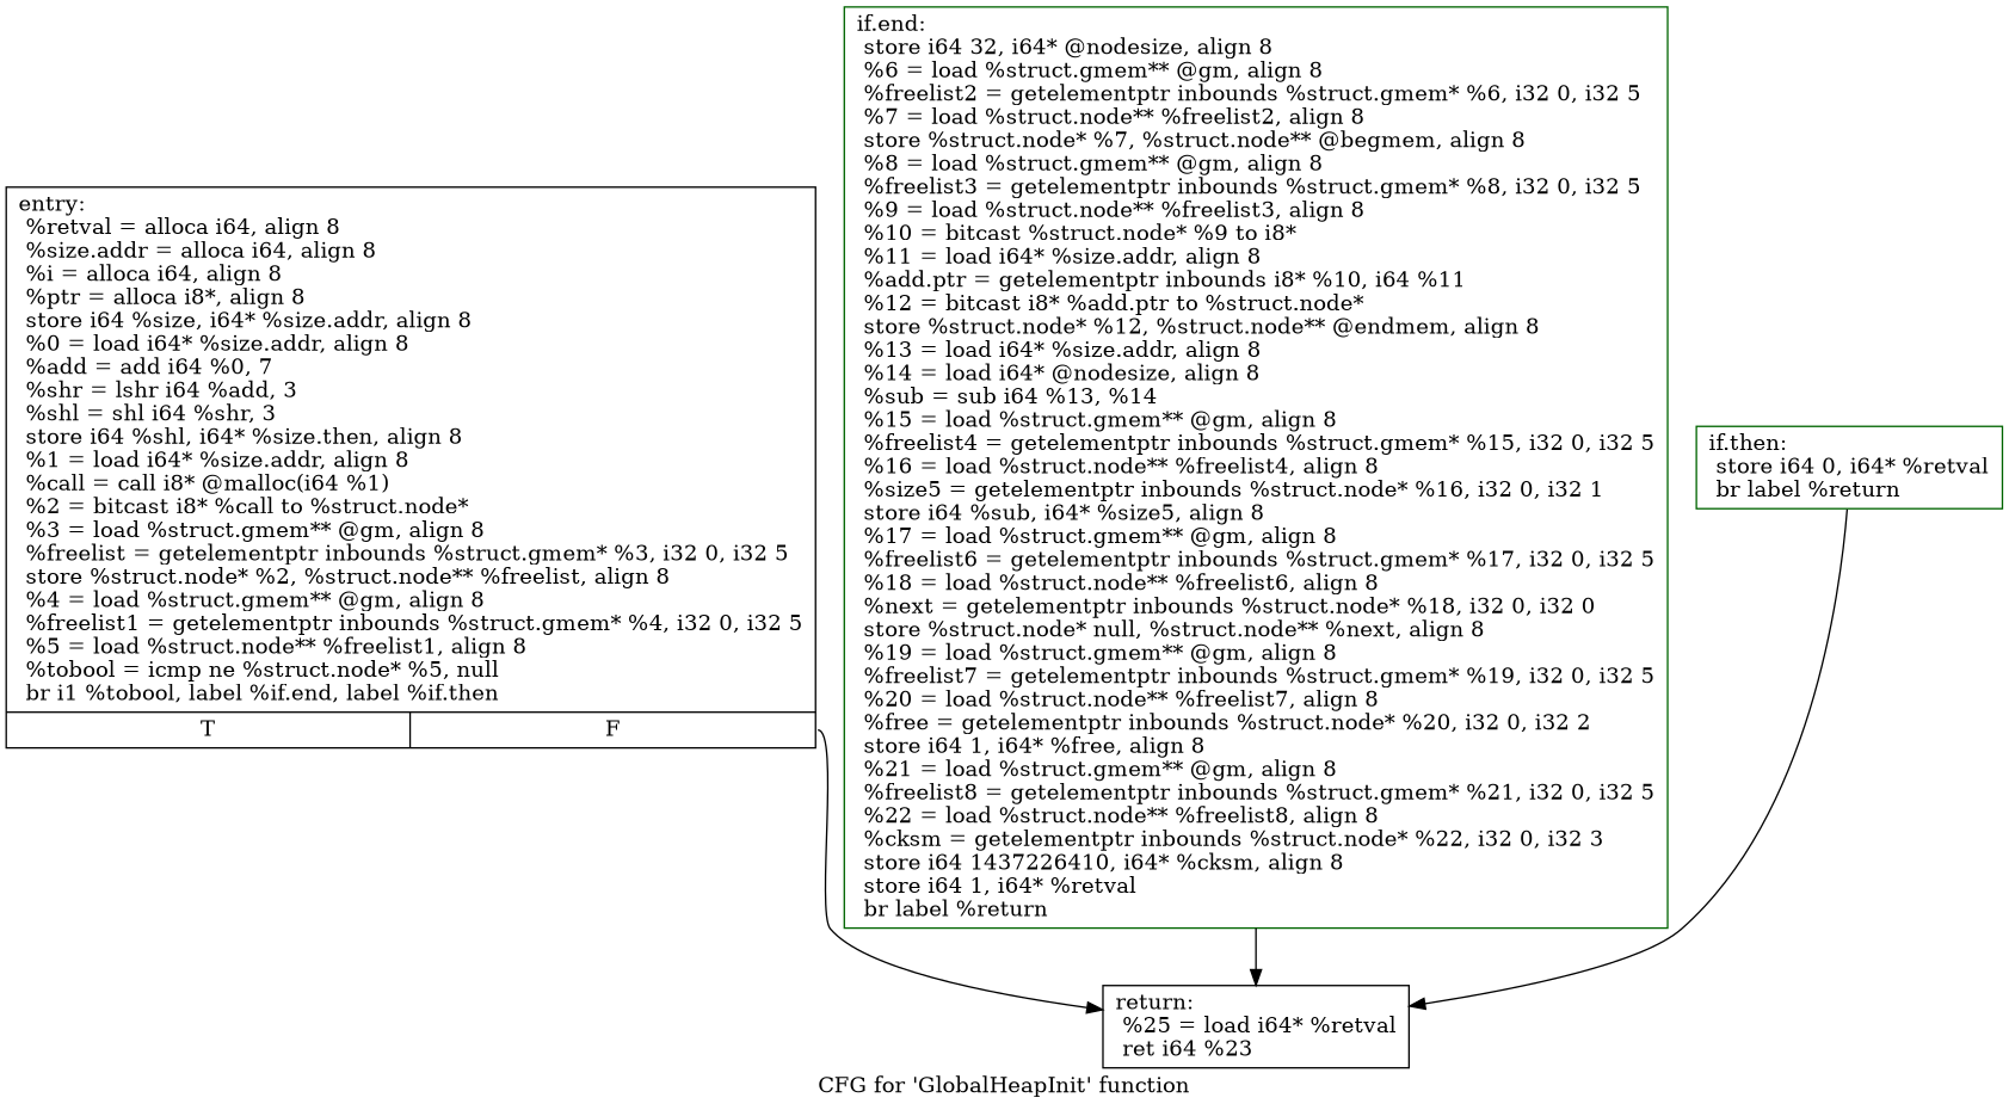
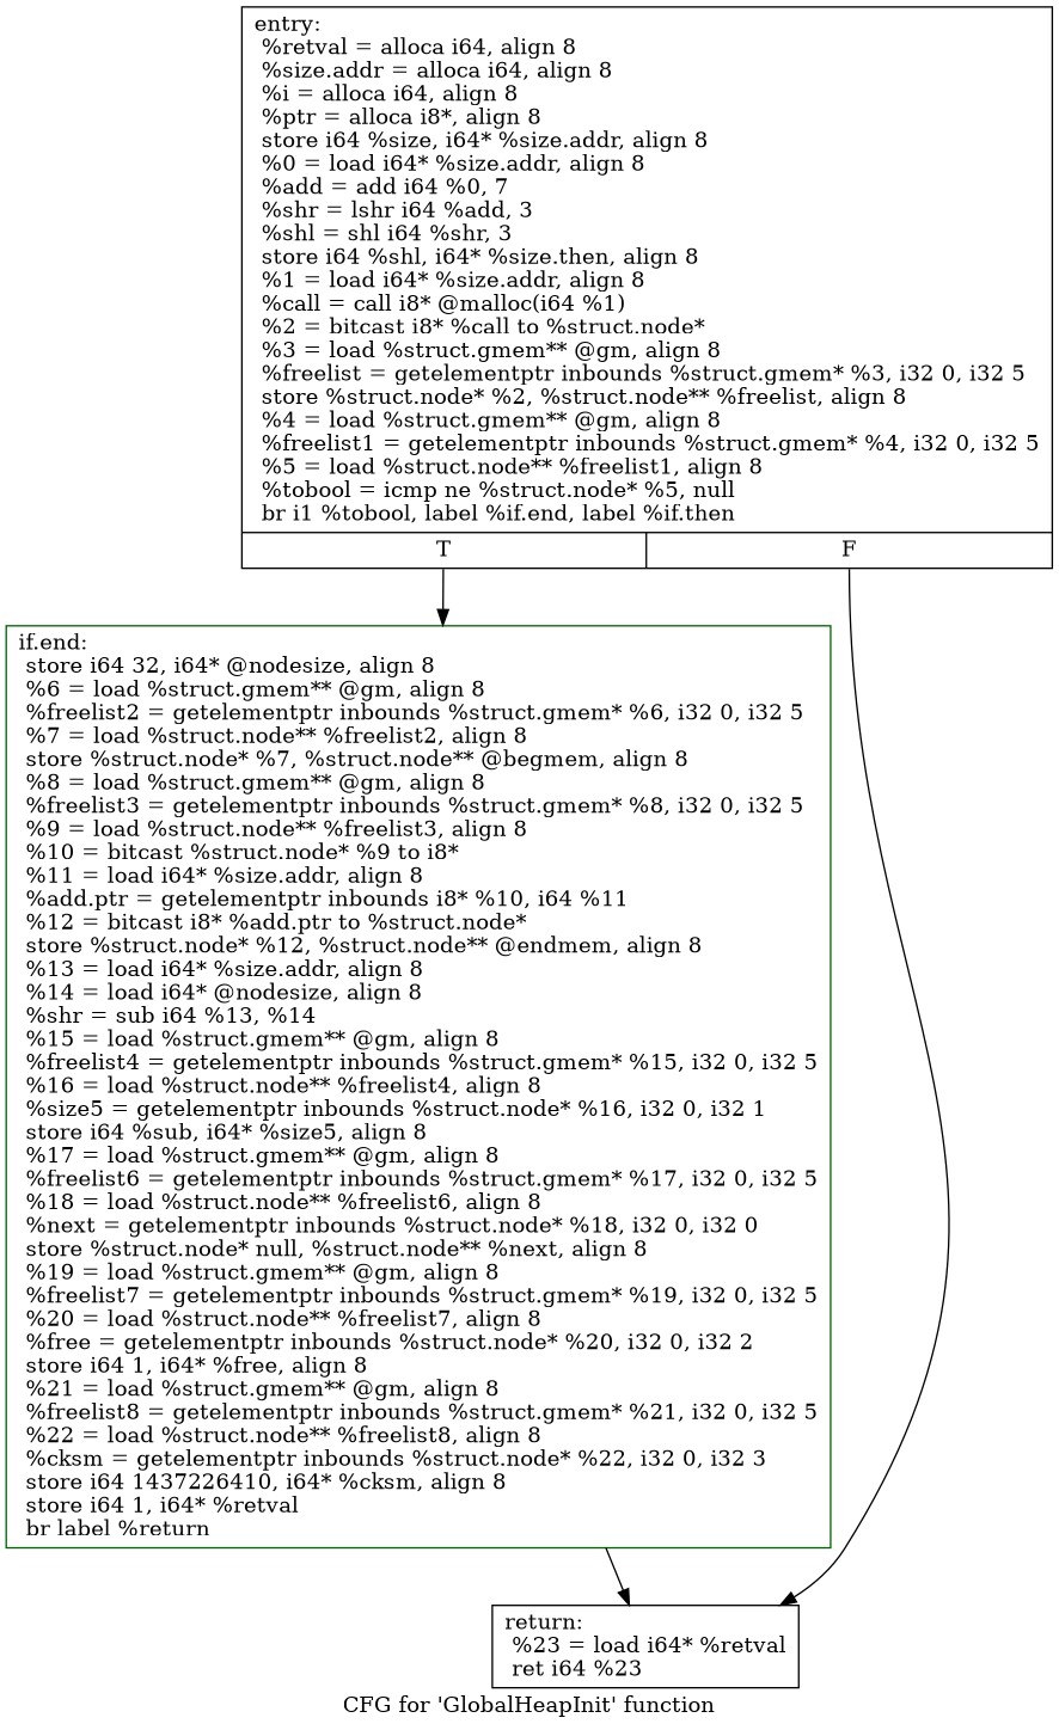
  digraph {
    label="CFG for 'GlobalHeapInit' function"
    node [color=black shape=record]
    n1 [label="{entry:\l  %retval = alloca i64, align 8\l  %size.addr = alloca i64, align 8\l  %i = alloca i64, align 8\l  %ptr = alloca i8*, align 8\l  store i64 %size, i64* %size.addr, align 8\l  %0 = load i64* %size.addr, align 8\l  %add = add i64 %0, 7\l  %shr = lshr i64 %add, 3\l  %shl = shl i64 %shr, 3\l  store i64 %shl, i64* %size.then, align 8\l  %1 = load i64* %size.addr, align 8\l  %call = call i8* @malloc(i64 %1)\l  %2 = bitcast i8* %call to %struct.node*\l  %3 = load %struct.gmem** @gm, align 8\l  %freelist = getelementptr inbounds %struct.gmem* %3, i32 0, i32 5\l  store %struct.node* %2, %struct.node** %freelist, align 8\l  %4 = load %struct.gmem** @gm, align 8\l  %freelist1 = getelementptr inbounds %struct.gmem* %4, i32 0, i32 5\l  %5 = load %struct.node** %freelist1, align 8\l  %tobool = icmp ne %struct.node* %5, null\l  br i1 %tobool, label %if.end, label %if.then\l|{<s0>T|<s1>F}}"]
-   n2 [color=darkgreen label="{if.end:                                           \l  store i64 32, i64* @nodesize, align 8\l  %6 = load %struct.gmem** @gm, align 8\l  %freelist2 = getelementptr inbounds %struct.gmem* %6, i32 0, i32 5\l  %7 = load %struct.node** %freelist2, align 8\l  store %struct.node* %7, %struct.node** @begmem, align 8\l  %8 = load %struct.gmem** @gm, align 8\l  %freelist3 = getelementptr inbounds %struct.gmem* %8, i32 0, i32 5\l  %9 = load %struct.node** %freelist3, align 8\l  %10 = bitcast %struct.node* %9 to i8*\l  %11 = load i64* %size.addr, align 8\l  %add.ptr = getelementptr inbounds i8* %10, i64 %11\l  %12 = bitcast i8* %add.ptr to %struct.node*\l  store %struct.node* %12, %struct.node** @endmem, align 8\l  %13 = load i64* %size.addr, align 8\l  %14 = load i64* @nodesize, align 8\l  %sub = sub i64 %13, %14\l  %15 = load %struct.gmem** @gm, align 8\l  %freelist4 = getelementptr inbounds %struct.gmem* %15, i32 0, i32 5\l  %16 = load %struct.node** %freelist4, align 8\l  %size5 = getelementptr inbounds %struct.node* %16, i32 0, i32 1\l  store i64 %sub, i64* %size5, align 8\l  %17 = load %struct.gmem** @gm, align 8\l  %freelist6 = getelementptr inbounds %struct.gmem* %17, i32 0, i32 5\l  %18 = load %struct.node** %freelist6, align 8\l  %next = getelementptr inbounds %struct.node* %18, i32 0, i32 0\l  store %struct.node* null, %struct.node** %next, align 8\l  %19 = load %struct.gmem** @gm, align 8\l  %freelist7 = getelementptr inbounds %struct.gmem* %19, i32 0, i32 5\l  %20 = load %struct.node** %freelist7, align 8\l  %free = getelementptr inbounds %struct.node* %20, i32 0, i32 2\l  store i64 1, i64* %free, align 8\l  %21 = load %struct.gmem** @gm, align 8\l  %freelist8 = getelementptr inbounds %struct.gmem* %21, i32 0, i32 5\l  %22 = load %struct.node** %freelist8, align 8\l  %cksm = getelementptr inbounds %struct.node* %22, i32 0, i32 3\l  store i64 1437226410, i64* %cksm, align 8\l  store i64 1, i64* %retval\l  br label %return\l}"]
-   n3 [label="{return:                                           \l  %25 = load i64* %retval\l  ret i64 %23\l}"]
-   n4 [color=darkgreen label="{if.then:                                          \l  store i64 0, i64* %retval\l  br label %return\l}"]
+   n2 [color=darkgreen label="{if.end:                                           \l  store i64 32, i64* @nodesize, align 8\l  %6 = load %struct.gmem** @gm, align 8\l  %freelist2 = getelementptr inbounds %struct.gmem* %6, i32 0, i32 5\l  %7 = load %struct.node** %freelist2, align 8\l  store %struct.node* %7, %struct.node** @begmem, align 8\l  %8 = load %struct.gmem** @gm, align 8\l  %freelist3 = getelementptr inbounds %struct.gmem* %8, i32 0, i32 5\l  %9 = load %struct.node** %freelist3, align 8\l  %10 = bitcast %struct.node* %9 to i8*\l  %11 = load i64* %size.addr, align 8\l  %add.ptr = getelementptr inbounds i8* %10, i64 %11\l  %12 = bitcast i8* %add.ptr to %struct.node*\l  store %struct.node* %12, %struct.node** @endmem, align 8\l  %13 = load i64* %size.addr, align 8\l  %14 = load i64* @nodesize, align 8\l  %shr = sub i64 %13, %14\l  %15 = load %struct.gmem** @gm, align 8\l  %freelist4 = getelementptr inbounds %struct.gmem* %15, i32 0, i32 5\l  %16 = load %struct.node** %freelist4, align 8\l  %size5 = getelementptr inbounds %struct.node* %16, i32 0, i32 1\l  store i64 %sub, i64* %size5, align 8\l  %17 = load %struct.gmem** @gm, align 8\l  %freelist6 = getelementptr inbounds %struct.gmem* %17, i32 0, i32 5\l  %18 = load %struct.node** %freelist6, align 8\l  %next = getelementptr inbounds %struct.node* %18, i32 0, i32 0\l  store %struct.node* null, %struct.node** %next, align 8\l  %19 = load %struct.gmem** @gm, align 8\l  %freelist7 = getelementptr inbounds %struct.gmem* %19, i32 0, i32 5\l  %20 = load %struct.node** %freelist7, align 8\l  %free = getelementptr inbounds %struct.node* %20, i32 0, i32 2\l  store i64 1, i64* %free, align 8\l  %21 = load %struct.gmem** @gm, align 8\l  %freelist8 = getelementptr inbounds %struct.gmem* %21, i32 0, i32 5\l  %22 = load %struct.node** %freelist8, align 8\l  %cksm = getelementptr inbounds %struct.node* %22, i32 0, i32 3\l  store i64 1437226410, i64* %cksm, align 8\l  store i64 1, i64* %retval\l  br label %return\l}"]
+   n3 [label="{return:                                           \l  %23 = load i64* %retval\l  ret i64 %23\l}"]
+   n1 -> n2 [tailport=s0]
    n1 -> n3 [tailport=s1]
    n2 -> n3
-   n4 -> n3
  }
